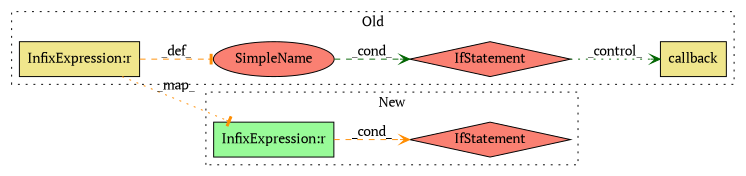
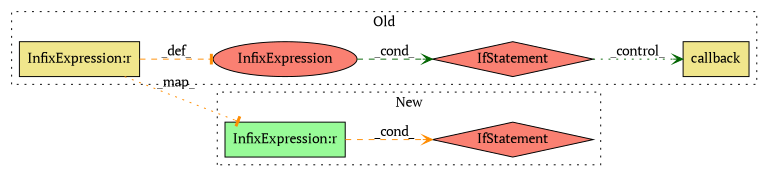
  digraph {
    rankdir=LR
    fontname="PT Serif"
    node [a=25 l="4,2" shape=box style=filled fillcolor=salmon fontname="PT Serif"]
    edge [color=darkorange style=dashed arrowhead=vee fontname="PT Serif"]
    n1 [a=32 l="9,1" label=callback s="11732,11909" fillcolor=khaki]
    n2 [label=IfStatement s="11674,11716" shape=diamond]
-   n3 [a=42 label=SimpleName shape=ellipse l=""]
+   n3 [a=42 label=InfixExpression shape=ellipse l=""]
    n4 [a=27 l=4 label="InfixExpression:r" s=11688 fillcolor=khaki]
    n5 [label=IfStatement s="12368,12416" shape=diamond]
    n6 [a=27 l=4 label="InfixExpression:r" s=12388 fillcolor=palegreen]
    subgraph cluster_1 {
      label=Old
      style=dotted
      n1
      n2
      n3
      n4
    }
    subgraph cluster_2 {
      label=New
      style=dotted
      n5
      n6
    }
    n2 -> n1 [label=_control_ color=darkgreen style=dotted]
    n3 -> n2 [label=_cond_ color=darkgreen]
    n4 -> n3 [label=_def_ arrowhead=tee]
    n4 -> n6 [label=_map_ style=dotted arrowhead=tee]
    n6 -> n5 [label=_cond_]
  }
